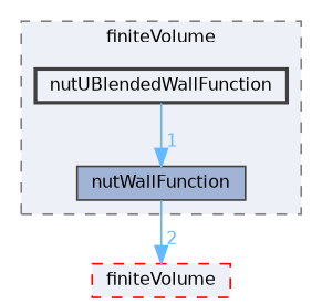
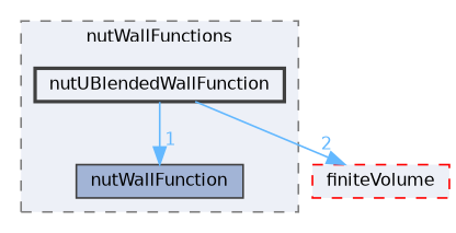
  digraph {
    compound=true
    node [color=grey25 fillcolor="#edf0f7" fontname=Helvetica fontsize=10 shape=box]
    edge [color=steelblue1 fontcolor=steelblue1 fontname=Helvetica fontsize=10 labeldistance=1.5 labelfontname=Helvetica labelfontsize=10]
    n1 [fillcolor="#a2b4d6" height=0.2 label=nutWallFunction style=filled width=0.4]
    n2 [height=0.2 label=nutUBlendedWallFunction style="filled,bold" width=0.4]
    n3 [color=red height=0.2 label=finiteVolume style="filled,dashed" width=0.4]
    subgraph cluster_1 {
      bgcolor="#edf0f7"
      fontname=Helvetica
      fontsize=10
-     label=finiteVolume
+     label=nutWallFunctions
      pencolor=grey50
      style="filled,dashed"
      n1
      n2
    }
    n2 -> n1 [headlabel=1]
-   n1 -> n3 [headlabel=2]
+   n2 -> n3 [headlabel=2]
  }
